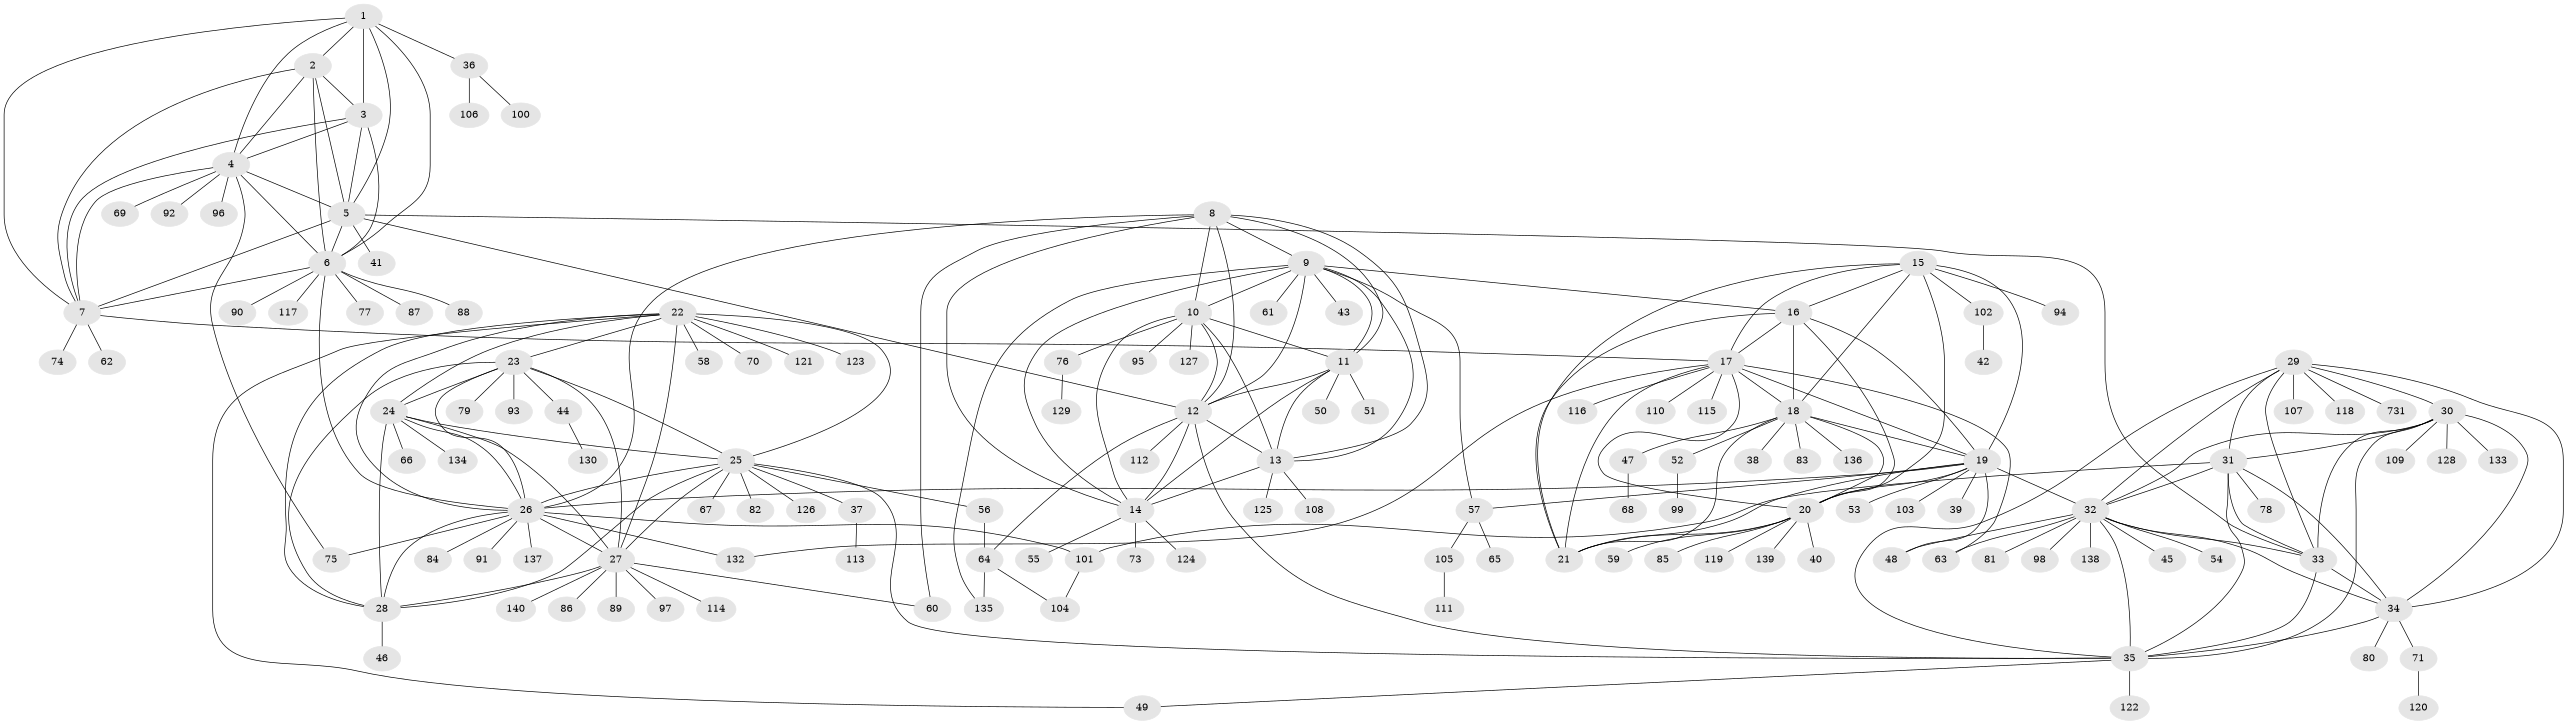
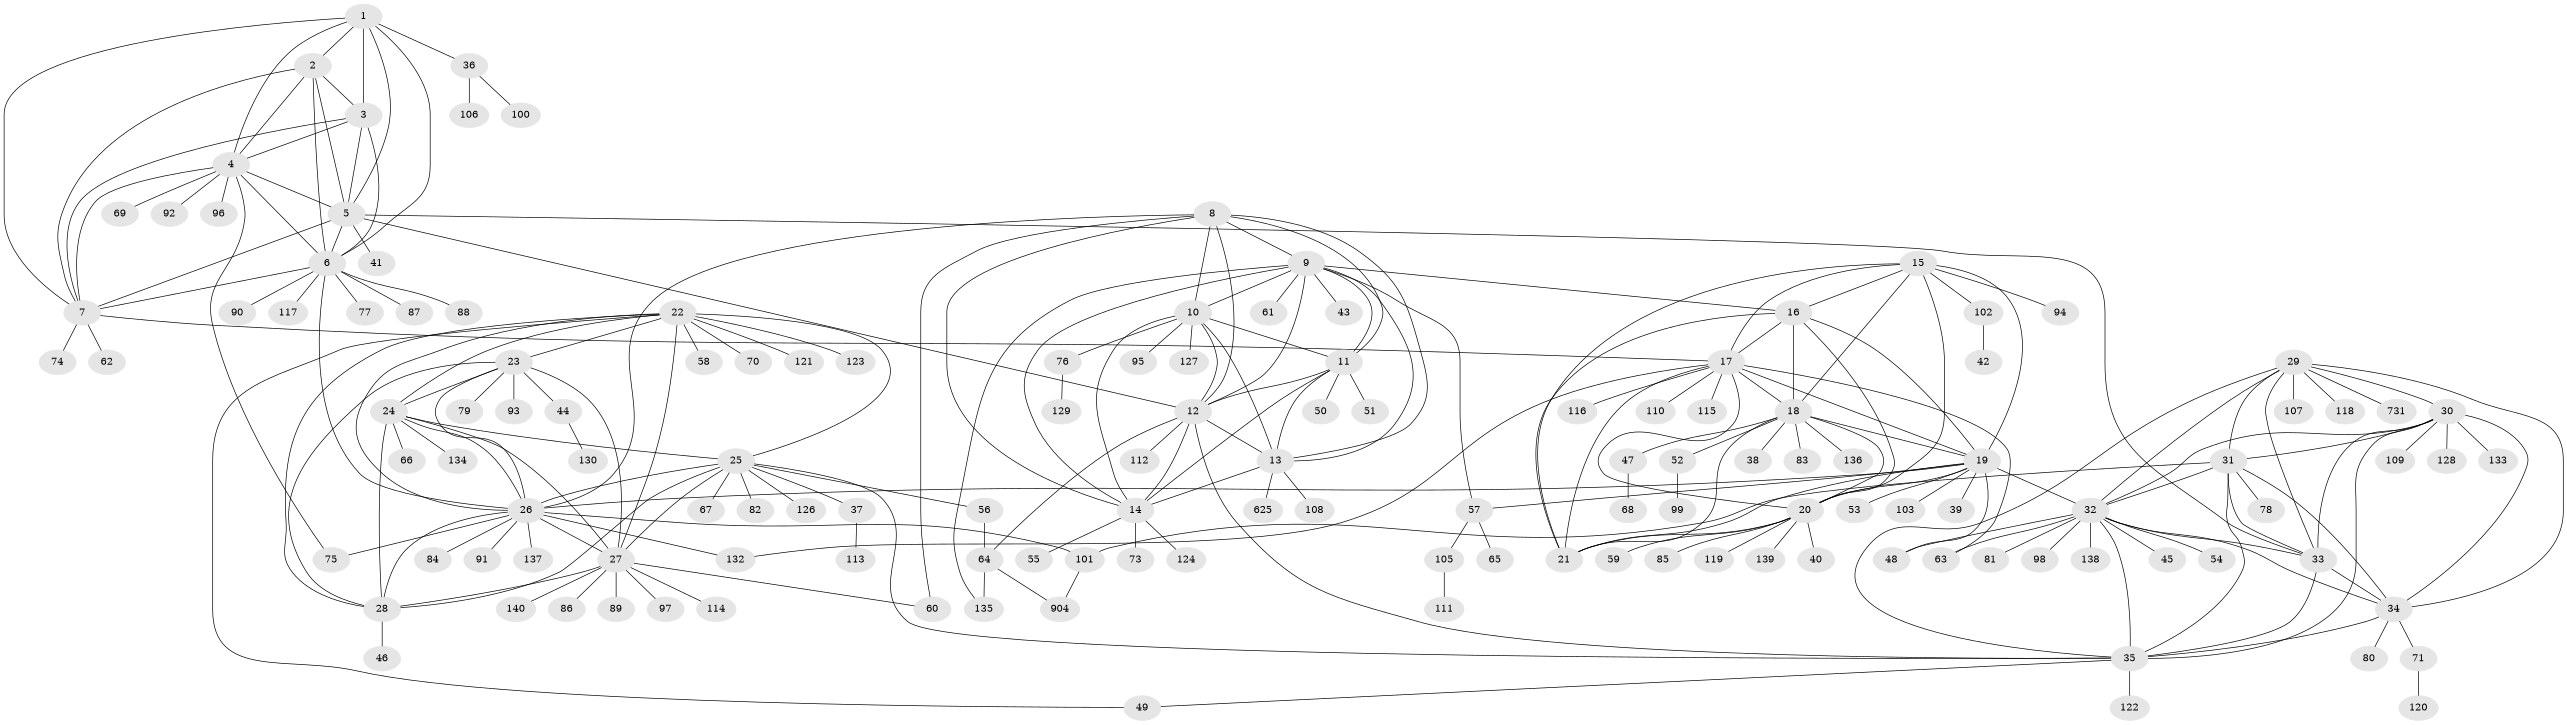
  graph {
    node [color=gray90 style=filled]
    1
    2
    3
    4
    5
    6
    7
    36
    69
    75
    92
    96
    12
    33
    41
    26
    77
    87
    88
    90
    117
    17
    62
    74
    100
    106
    13
    14
    35
    64
    112
    34
    132
    27
    28
    84
    91
    101
    137
    18
    19
    20
    21
    63
    110
    115
    116
    8
    9
    10
    11
    60
    16
    43
    57
    61
    135
    76
    95
    127
    50
    51
    108
-   125
+   125 [label=625]
    55
    73
    124
    65
    105
    129
    49
    122
-   104
+   104 [label=904]
    15
    94
    102
    38
    47
    52
    83
    136
    32
    39
    48
    53
    103
    40
    59
    85
    119
    139
    42
    68
    99
    45
    54
    81
    98
    138
    22
    23
    24
    25
    58
    70
    121
    123
    44
    79
    93
    66
    134
    37
    56
    67
    82
    126
    86
    89
    97
    114
    140
    46
    130
    113
    29
    30
    31
    107
    118
    n131 [label=731]
    109
    128
    133
    78
    71
    80
    120
    111
    1 -- 2
    1 -- 3
    1 -- 4
    1 -- 5
    1 -- 6
    1 -- 7
    1 -- 36
    2 -- 3
    2 -- 4
    2 -- 5
    2 -- 6
    2 -- 7
    3 -- 4
    3 -- 5
    3 -- 6
    3 -- 7
    4 -- 5
    4 -- 6
    4 -- 7
    4 -- 69
    4 -- 75
    4 -- 92
    4 -- 96
    5 -- 6
    5 -- 7
    5 -- 12
    5 -- 33
    5 -- 41
    6 -- 7
    6 -- 26
    6 -- 77
    6 -- 87
    6 -- 88
    6 -- 90
    6 -- 117
    7 -- 17
    7 -- 62
    7 -- 74
    36 -- 100
    36 -- 106
    12 -- 13
    12 -- 14
    12 -- 35
    12 -- 64
    12 -- 112
    33 -- 35
    33 -- 34
    26 -- 75
    26 -- 132
    26 -- 27
    26 -- 28
    26 -- 84
    26 -- 91
    26 -- 101
    26 -- 137
    17 -- 132
    17 -- 18
    17 -- 19
    17 -- 20
    17 -- 21
    17 -- 63
    17 -- 110
    17 -- 115
    17 -- 116
    13 -- 14
    13 -- 108
    13 -- 125
    14 -- 55
    14 -- 73
    14 -- 124
    35 -- 49
    35 -- 122
    64 -- 135
    64 -- 104
    34 -- 35
    34 -- 71
    34 -- 80
    27 -- 28
    27 -- 60
    27 -- 86
    27 -- 89
    27 -- 97
    27 -- 114
    27 -- 140
    28 -- 46
    101 -- 104
    18 -- 19
    18 -- 20
    18 -- 21
    18 -- 38
    18 -- 47
    18 -- 52
    18 -- 83
    18 -- 136
    19 -- 26
    19 -- 20
    19 -- 21
    19 -- 57
    19 -- 32
    19 -- 39
    19 -- 48
    19 -- 53
    19 -- 103
    20 -- 21
    20 -- 40
    20 -- 59
    20 -- 85
    20 -- 119
    20 -- 139
    8 -- 12
    8 -- 26
    8 -- 13
    8 -- 14
    8 -- 9
    8 -- 10
    8 -- 11
    8 -- 60
    9 -- 12
    9 -- 13
    9 -- 14
    9 -- 10
    9 -- 11
    9 -- 16
    9 -- 43
    9 -- 57
    9 -- 61
    9 -- 135
    10 -- 12
    10 -- 13
    10 -- 14
    10 -- 11
    10 -- 76
    10 -- 95
    10 -- 127
    11 -- 12
    11 -- 13
    11 -- 14
    11 -- 50
    11 -- 51
    16 -- 17
    16 -- 18
    16 -- 19
    16 -- 20
    16 -- 21
    57 -- 65
    57 -- 105
    76 -- 129
    105 -- 111
    15 -- 17
    15 -- 18
    15 -- 19
    15 -- 20
    15 -- 21
    15 -- 16
    15 -- 94
    15 -- 102
    102 -- 42
    47 -- 68
    52 -- 99
    32 -- 33
    32 -- 35
    32 -- 34
    32 -- 63
    32 -- 48
    32 -- 45
    32 -- 54
    32 -- 81
    32 -- 98
    32 -- 138
    22 -- 26
    22 -- 27
    22 -- 28
    22 -- 49
    22 -- 23
    22 -- 24
    22 -- 25
    22 -- 58
    22 -- 70
    22 -- 121
    22 -- 123
    23 -- 26
    23 -- 27
    23 -- 28
    23 -- 24
-   23 -- 25
    23 -- 44
    23 -- 79
    23 -- 93
    24 -- 26
    24 -- 27
    24 -- 28
    24 -- 25
    24 -- 66
    24 -- 134
    25 -- 26
    25 -- 35
    25 -- 27
    25 -- 28
    25 -- 37
    25 -- 56
    25 -- 67
    25 -- 82
    25 -- 126
    44 -- 130
    37 -- 113
    56 -- 64
    29 -- 33
    29 -- 35
    29 -- 34
    29 -- 32
    29 -- 30
    29 -- 31
    29 -- 107
    29 -- 118
    29 -- n131
    30 -- 33
    30 -- 35
    30 -- 34
    30 -- 32
    30 -- 31
    30 -- 109
    30 -- 128
    30 -- 133
    31 -- 33
    31 -- 35
    31 -- 34
    31 -- 101
    31 -- 32
    31 -- 78
    71 -- 120
  }
